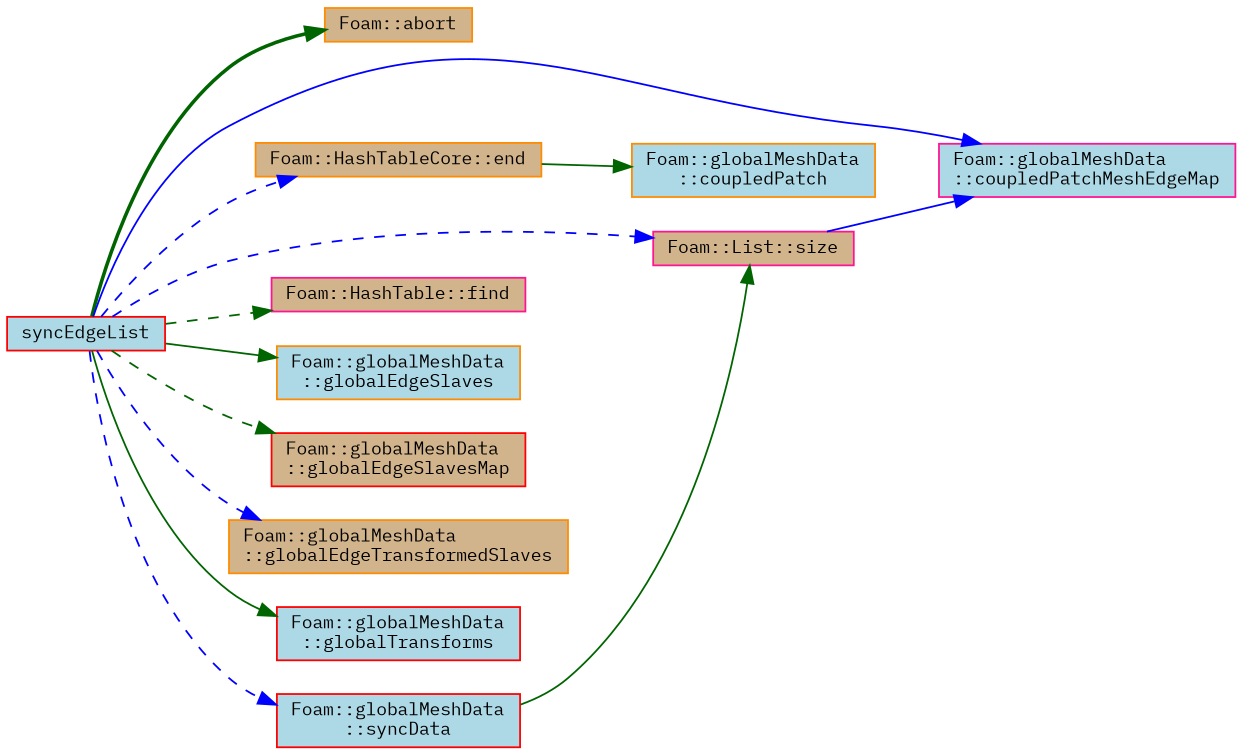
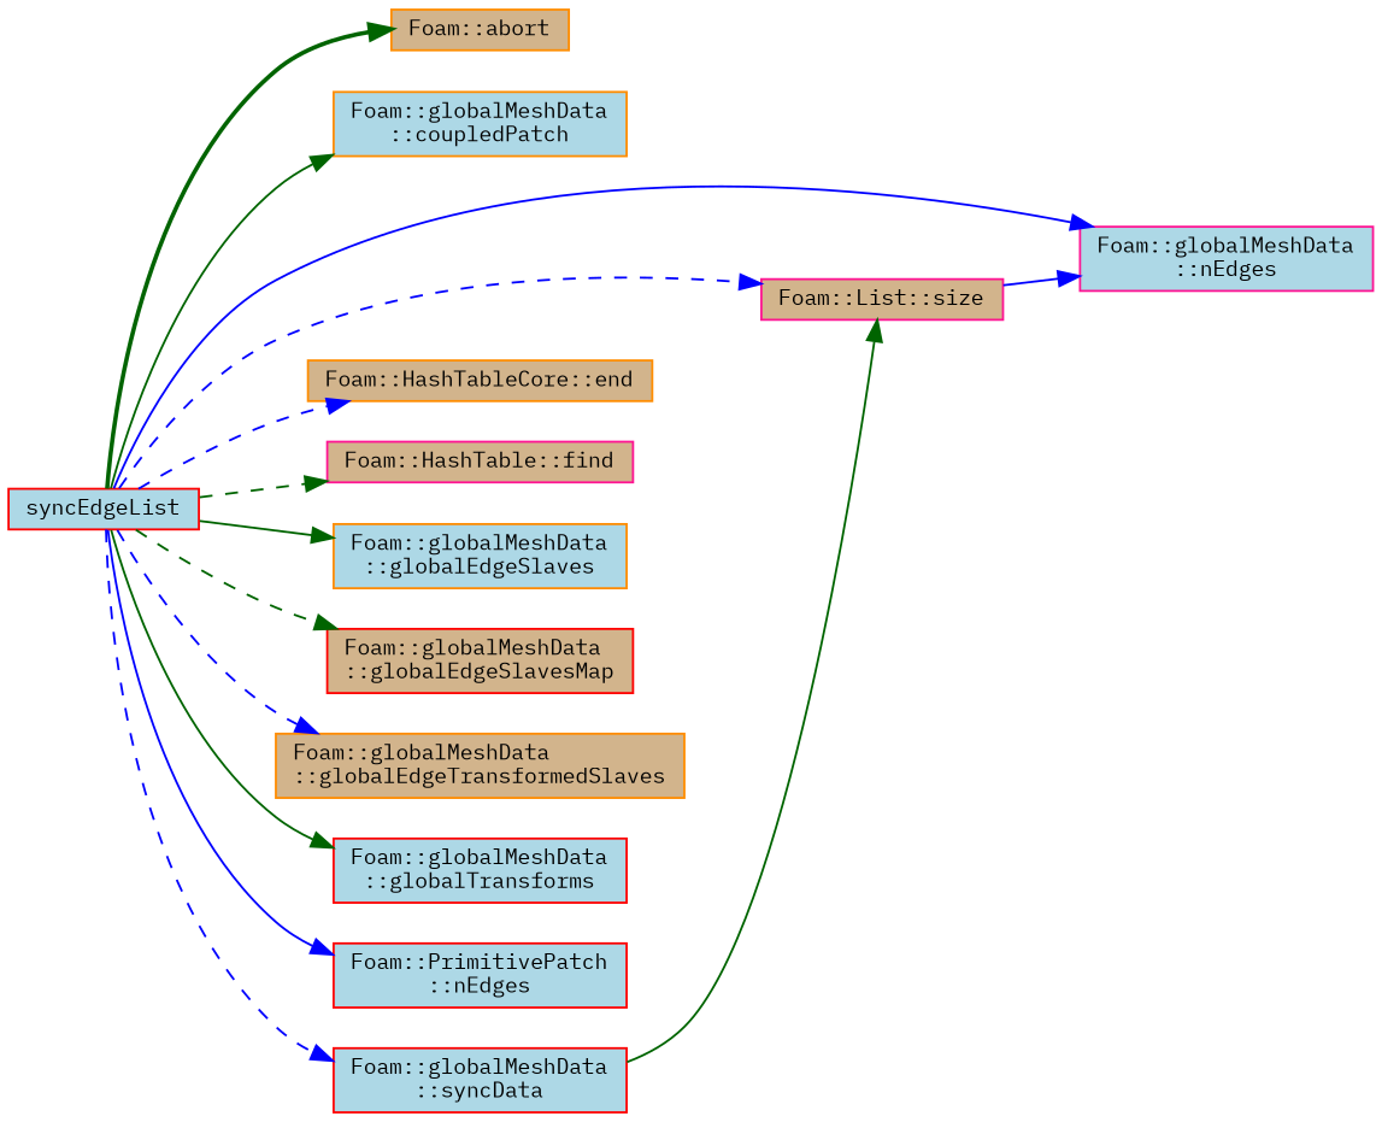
  digraph {
    fontname="IBM Plex Mono"
    rankdir=LR
    node [color=red fillcolor=lightblue fontname="IBM Plex Mono" fontsize=10 shape=record style=filled]
    edge [color=darkgreen fontname="IBM Plex Mono" fontsize=10 labelfontname=Helvetica labelfontsize=10 style=solid]
    n1 [fontcolor=black height=0.2 label=syncEdgeList width=0.4]
    n2 [color=darkorange fillcolor=tan height=0.2 label="Foam::abort" width=0.4]
    n3 [color=darkorange height=0.2 label="Foam::globalMeshData\l::coupledPatch" width=0.4]
-   n4 [color=deeppink height=0.2 label="Foam::globalMeshData\l::coupledPatchMeshEdgeMap" width=0.4]
+   n4 [color=deeppink height=0.2 label="Foam::globalMeshData\l::nEdges" width=0.4]
    n5 [color=deeppink fillcolor=tan height=0.2 label="Foam::List::size" width=0.4]
    n6 [color=darkorange fillcolor=tan height=0.2 label="Foam::HashTableCore::end" width=0.4]
    n7 [color=deeppink fillcolor=tan height=0.2 label="Foam::HashTable::find" width=0.4]
    n8 [color=darkorange height=0.2 label="Foam::globalMeshData\l::globalEdgeSlaves" width=0.4]
    n9 [fillcolor=tan height=0.2 label="Foam::globalMeshData\l::globalEdgeSlavesMap" width=0.4]
    n10 [color=darkorange fillcolor=tan height=0.2 label="Foam::globalMeshData\l::globalEdgeTransformedSlaves" width=0.4]
    n11 [height=0.2 label="Foam::globalMeshData\l::globalTransforms" width=0.4]
+   n12 [height=0.2 label="Foam::PrimitivePatch\l::nEdges" width=0.4]
    n13 [height=0.2 label="Foam::globalMeshData\l::syncData" width=0.4]
    n1 -> n2 [style=bold]
-   n6 -> n3
+   n1 -> n3
    n1 -> n4 [color=blue]
    n1 -> n5 [color=blue style=dashed]
    n1 -> n6 [color=blue style=dashed]
    n1 -> n7 [style=dashed]
    n1 -> n8
    n1 -> n9 [style=dashed]
    n1 -> n10 [color=blue style=dashed]
    n1 -> n11
+   n1 -> n12 [color=blue]
    n1 -> n13 [color=blue style=dashed]
    n5 -> n4 [color=blue]
    n13 -> n5
  }
